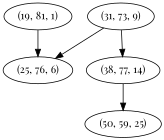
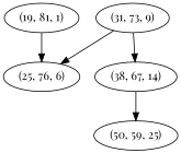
  digraph {
    fontname="Playfair Display"
    node [fontname="Playfair Display"]
    edge [fontname="Playfair Display"]
    "(19, 81, 1)"
    "(25, 76, 6)"
    "(31, 73, 9)"
-   "(38, 67, 14)" [label="(38, 77, 14)"]
+   "(38, 67, 14)"
    n5 [label="(50, 59, 25)"]
    "(19, 81, 1)" -> "(25, 76, 6)"
    "(31, 73, 9)" -> "(25, 76, 6)"
    "(31, 73, 9)" -> "(38, 67, 14)"
    "(38, 67, 14)" -> n5
  }
